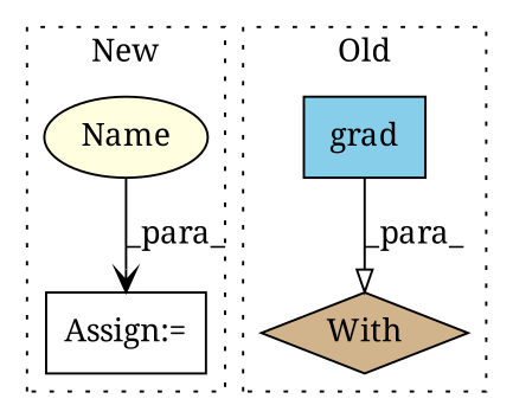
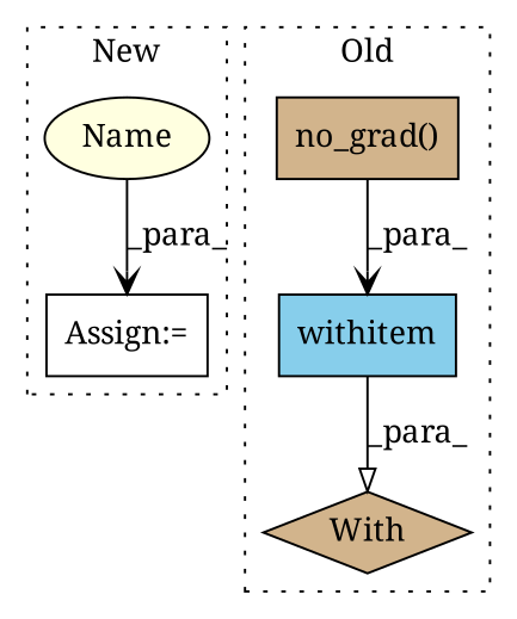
  digraph {
    fontname="Noto Serif"
    node [fillcolor=tan fontname="Noto Serif" l=15 s=3764 shape=box style=filled]
    edge [arrowhead=vee fontname="Noto Serif"]
    n1 [a=68 fillcolor=white l=3 label="Assign:=" s=3259]
    n2 [a=87 fillcolor=lightyellow label=Name s=3178 shape=ellipse]
    n3 [a=39 l="5,24" label=With s="3759,3769" shape=diamond]
-   n4 [a=49 fillcolor=skyblue l=5 label=grad]
+   n4 [a=49 fillcolor=skyblue l=5 label=withitem]
+   n5 [a=75 label="no_grad()"]
    subgraph cluster_1 {
      label=New
      style=dotted
      n1
      n2
    }
    subgraph cluster_2 {
      label=Old
      style=dotted
      n3
      n4
+     n5
    }
    n2 -> n1 [label=_para_]
    n4 -> n3 [arrowhead=onormal label=_para_]
+   n5 -> n4 [label=_para_]
  }
